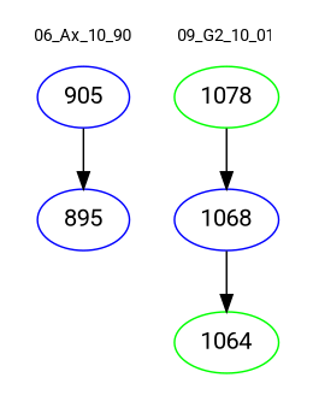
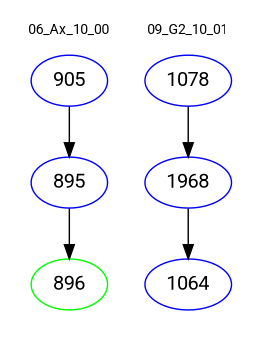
  digraph {
    fontname=Roboto
    node [color=blue fontname=Roboto]
    edge [color=black fontname=Roboto]
    n1 [label=905]
    n2 [label=895]
-   n4 [color=green label=1078]
-   n5 [label=1068]
-   n6 [color=green label=1064]
+   n3 [color=green label=896]
+   n4 [label=1078]
+   n5 [label=1968]
+   n6 [label=1064]
    subgraph cluster_1 {
      color=white
      fontsize=10
-     label="06_Ax_10_90"
+     label="06_Ax_10_00"
      n1
      n2
+     n3
    }
    subgraph cluster_2 {
      color=white
      fontsize=10
      label="09_G2_10_01"
      n4
      n5
      n6
    }
    n1 -> n2
+   n2 -> n3
    n4 -> n5
    n5 -> n6
  }
